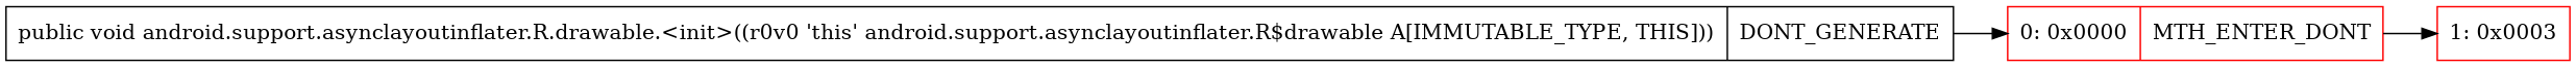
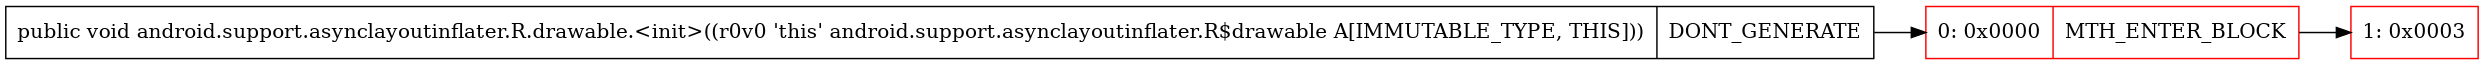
  digraph {
    rankdir=LR
    node [color=red shape=record]
-   n1 [label="{0\:\ 0x0000|MTH_ENTER_DONT\l}"]
+   n1 [label="{0\:\ 0x0000|MTH_ENTER_BLOCK\l}"]
    n2 [label="{1\:\ 0x0003}"]
    n3 [label="{public void android.support.asynclayoutinflater.R.drawable.\<init\>((r0v0 'this' android.support.asynclayoutinflater.R$drawable A[IMMUTABLE_TYPE, THIS]))  | DONT_GENERATE\l}" color=""]
    subgraph cluster_1 {
      label="R(0)"
    }
    n1 -> n2
    n3 -> n1
  }
